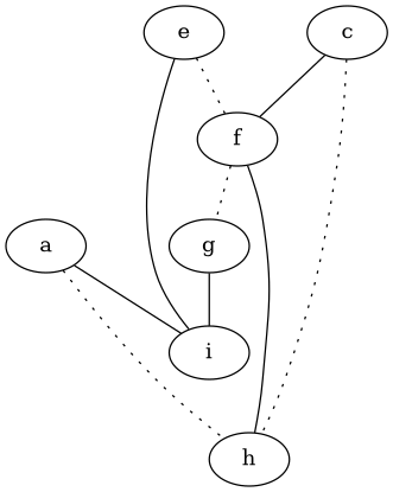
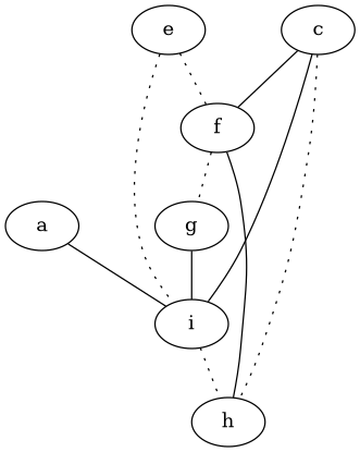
  graph {
    a
    h
    i
    g
    c
    f
    e
-   a -- h [style=dotted]
+   i -- h [style=dotted]
    a -- i [style=solid]
    g -- i
    c -- h [style=dotted]
+   c -- i
    c -- f
    f -- h
    f -- g [style=dotted]
-   e -- i
+   e -- i [style=dotted]
    e -- f [style=dotted]
  }
